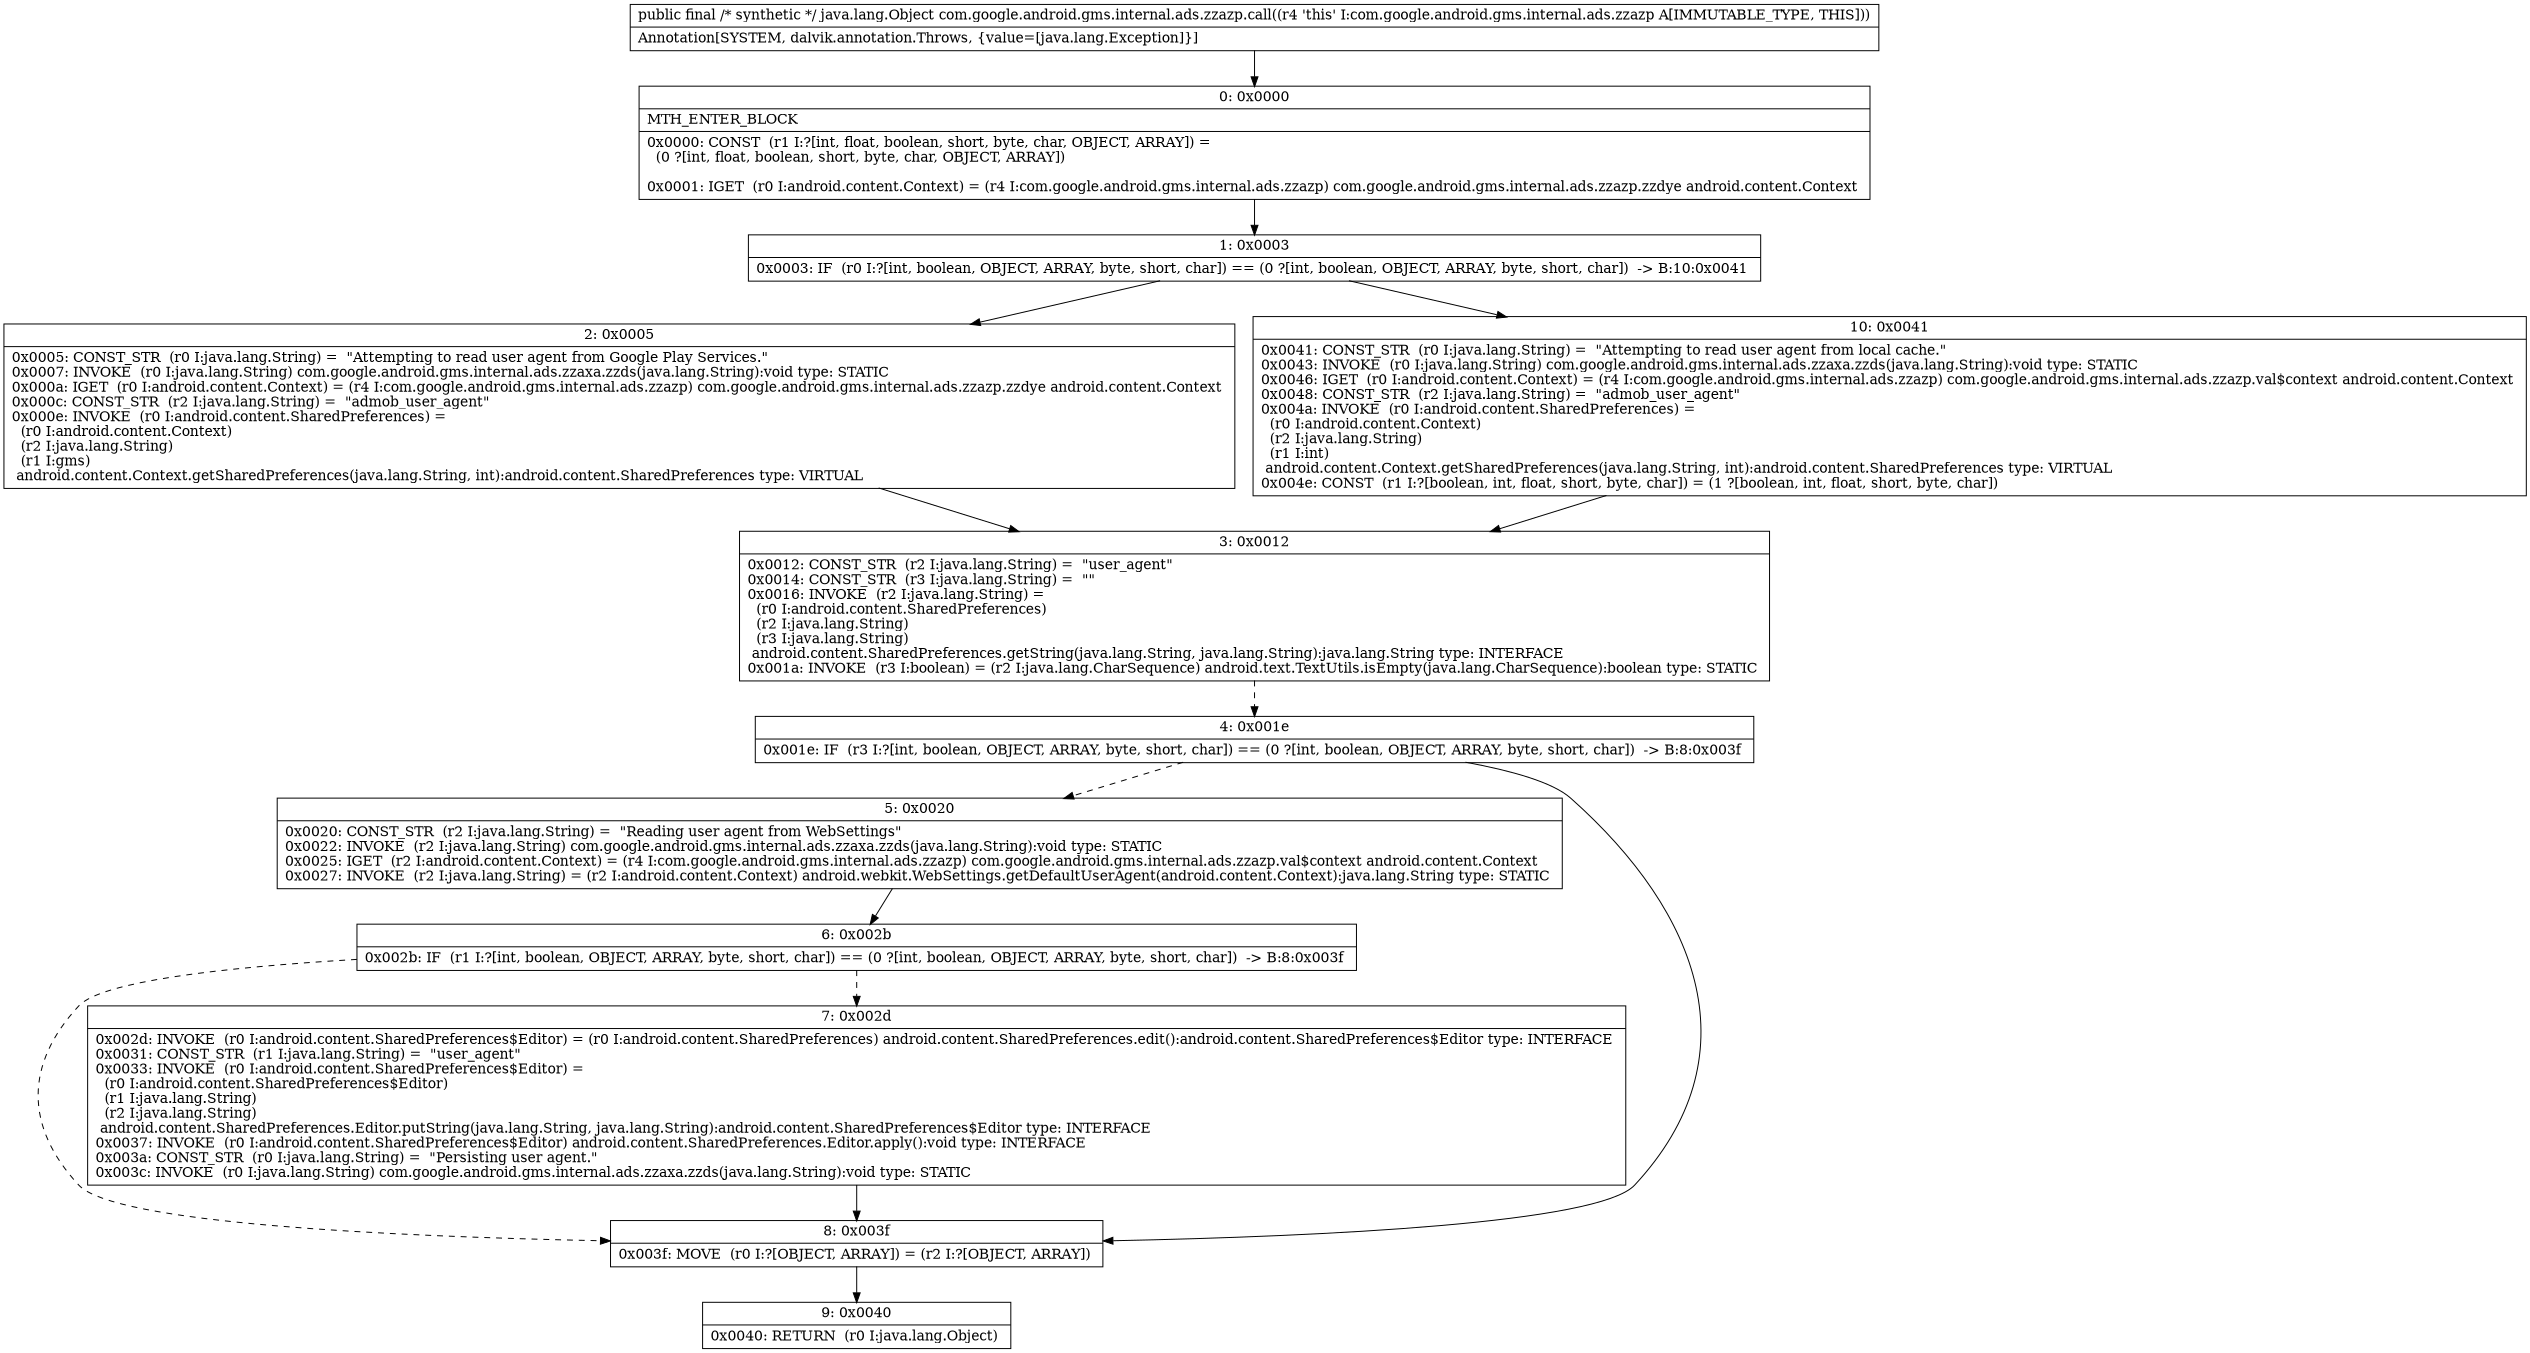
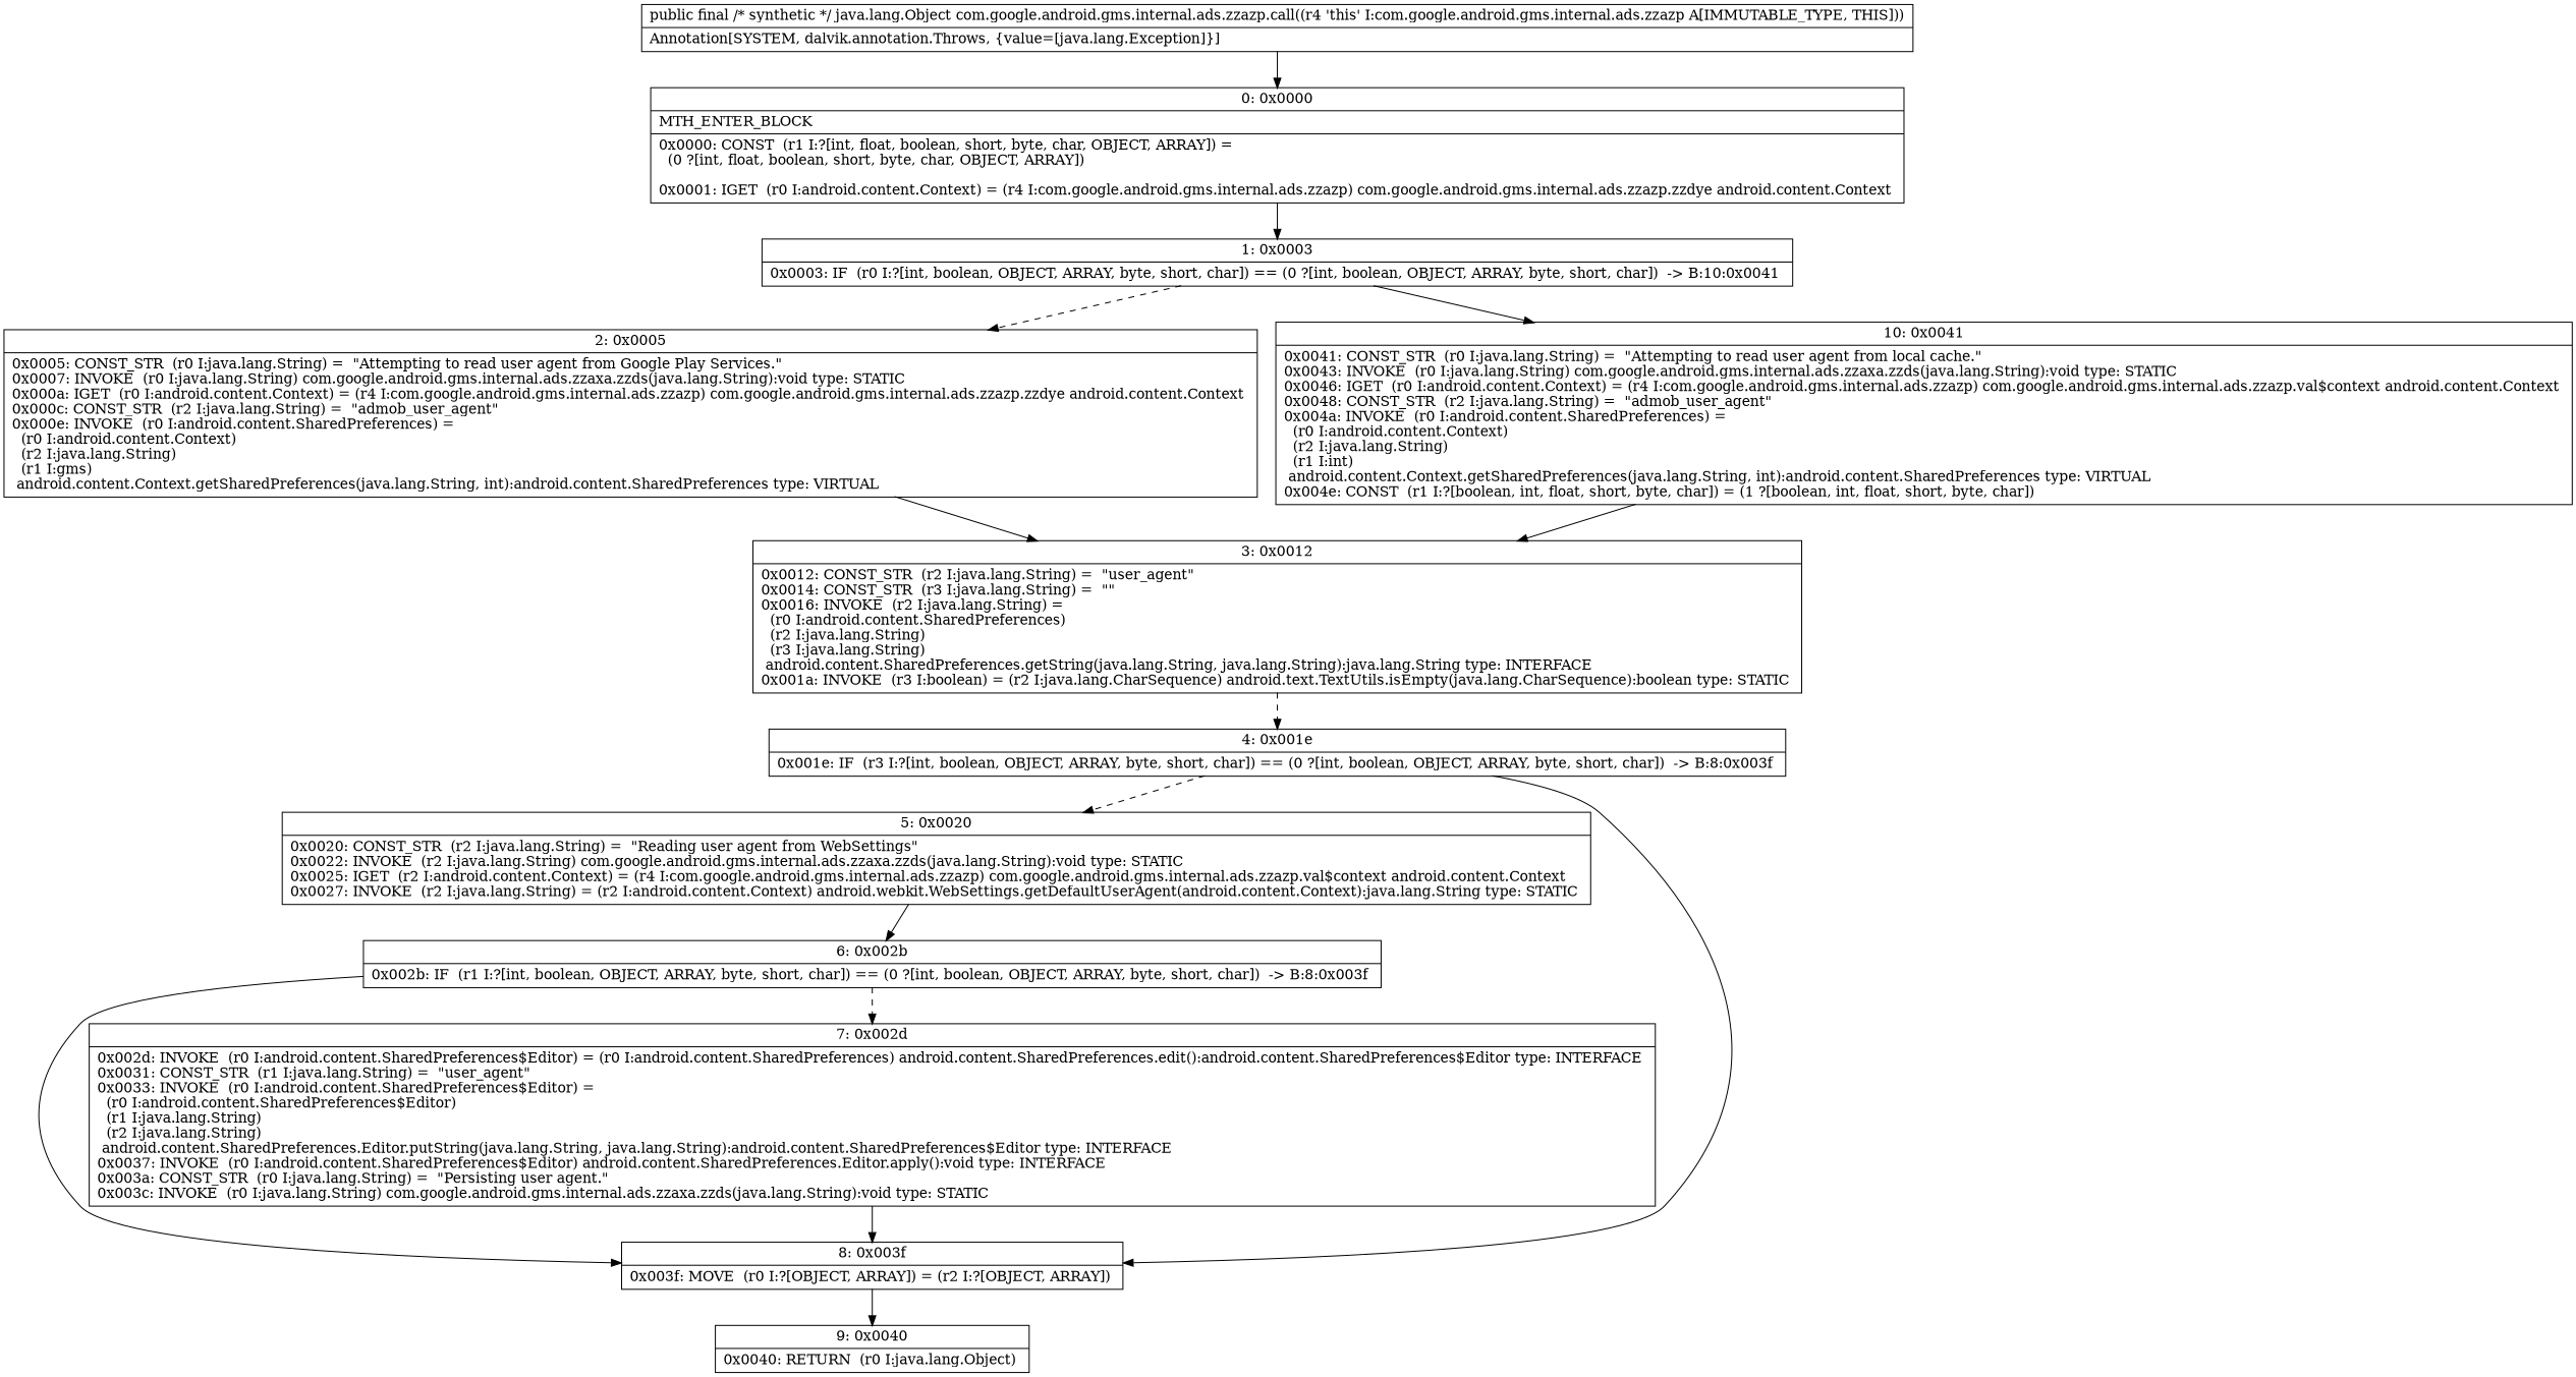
  digraph {
    node [shape=record]
    n1 [label="{0\:\ 0x0000|MTH_ENTER_BLOCK\l|0x0000: CONST  (r1 I:?[int, float, boolean, short, byte, char, OBJECT, ARRAY]) = \l  (0 ?[int, float, boolean, short, byte, char, OBJECT, ARRAY])\l \l0x0001: IGET  (r0 I:android.content.Context) = (r4 I:com.google.android.gms.internal.ads.zzazp) com.google.android.gms.internal.ads.zzazp.zzdye android.content.Context \l}"]
    n2 [label="{1\:\ 0x0003|0x0003: IF  (r0 I:?[int, boolean, OBJECT, ARRAY, byte, short, char]) == (0 ?[int, boolean, OBJECT, ARRAY, byte, short, char])  \-\> B:10:0x0041 \l}"]
    n3 [label="{2\:\ 0x0005|0x0005: CONST_STR  (r0 I:java.lang.String) =  \"Attempting to read user agent from Google Play Services.\" \l0x0007: INVOKE  (r0 I:java.lang.String) com.google.android.gms.internal.ads.zzaxa.zzds(java.lang.String):void type: STATIC \l0x000a: IGET  (r0 I:android.content.Context) = (r4 I:com.google.android.gms.internal.ads.zzazp) com.google.android.gms.internal.ads.zzazp.zzdye android.content.Context \l0x000c: CONST_STR  (r2 I:java.lang.String) =  \"admob_user_agent\" \l0x000e: INVOKE  (r0 I:android.content.SharedPreferences) = \l  (r0 I:android.content.Context)\l  (r2 I:java.lang.String)\l  (r1 I:gms)\l android.content.Context.getSharedPreferences(java.lang.String, int):android.content.SharedPreferences type: VIRTUAL \l}"]
    n4 [label="{10\:\ 0x0041|0x0041: CONST_STR  (r0 I:java.lang.String) =  \"Attempting to read user agent from local cache.\" \l0x0043: INVOKE  (r0 I:java.lang.String) com.google.android.gms.internal.ads.zzaxa.zzds(java.lang.String):void type: STATIC \l0x0046: IGET  (r0 I:android.content.Context) = (r4 I:com.google.android.gms.internal.ads.zzazp) com.google.android.gms.internal.ads.zzazp.val$context android.content.Context \l0x0048: CONST_STR  (r2 I:java.lang.String) =  \"admob_user_agent\" \l0x004a: INVOKE  (r0 I:android.content.SharedPreferences) = \l  (r0 I:android.content.Context)\l  (r2 I:java.lang.String)\l  (r1 I:int)\l android.content.Context.getSharedPreferences(java.lang.String, int):android.content.SharedPreferences type: VIRTUAL \l0x004e: CONST  (r1 I:?[boolean, int, float, short, byte, char]) = (1 ?[boolean, int, float, short, byte, char]) \l}"]
    n5 [label="{3\:\ 0x0012|0x0012: CONST_STR  (r2 I:java.lang.String) =  \"user_agent\" \l0x0014: CONST_STR  (r3 I:java.lang.String) =  \"\" \l0x0016: INVOKE  (r2 I:java.lang.String) = \l  (r0 I:android.content.SharedPreferences)\l  (r2 I:java.lang.String)\l  (r3 I:java.lang.String)\l android.content.SharedPreferences.getString(java.lang.String, java.lang.String):java.lang.String type: INTERFACE \l0x001a: INVOKE  (r3 I:boolean) = (r2 I:java.lang.CharSequence) android.text.TextUtils.isEmpty(java.lang.CharSequence):boolean type: STATIC \l}"]
    n6 [label="{4\:\ 0x001e|0x001e: IF  (r3 I:?[int, boolean, OBJECT, ARRAY, byte, short, char]) == (0 ?[int, boolean, OBJECT, ARRAY, byte, short, char])  \-\> B:8:0x003f \l}"]
    n7 [label="{5\:\ 0x0020|0x0020: CONST_STR  (r2 I:java.lang.String) =  \"Reading user agent from WebSettings\" \l0x0022: INVOKE  (r2 I:java.lang.String) com.google.android.gms.internal.ads.zzaxa.zzds(java.lang.String):void type: STATIC \l0x0025: IGET  (r2 I:android.content.Context) = (r4 I:com.google.android.gms.internal.ads.zzazp) com.google.android.gms.internal.ads.zzazp.val$context android.content.Context \l0x0027: INVOKE  (r2 I:java.lang.String) = (r2 I:android.content.Context) android.webkit.WebSettings.getDefaultUserAgent(android.content.Context):java.lang.String type: STATIC \l}"]
    n8 [label="{8\:\ 0x003f|0x003f: MOVE  (r0 I:?[OBJECT, ARRAY]) = (r2 I:?[OBJECT, ARRAY]) \l}"]
    n9 [label="{6\:\ 0x002b|0x002b: IF  (r1 I:?[int, boolean, OBJECT, ARRAY, byte, short, char]) == (0 ?[int, boolean, OBJECT, ARRAY, byte, short, char])  \-\> B:8:0x003f \l}"]
    n10 [label="{9\:\ 0x0040|0x0040: RETURN  (r0 I:java.lang.Object) \l}"]
    n11 [label="{7\:\ 0x002d|0x002d: INVOKE  (r0 I:android.content.SharedPreferences$Editor) = (r0 I:android.content.SharedPreferences) android.content.SharedPreferences.edit():android.content.SharedPreferences$Editor type: INTERFACE \l0x0031: CONST_STR  (r1 I:java.lang.String) =  \"user_agent\" \l0x0033: INVOKE  (r0 I:android.content.SharedPreferences$Editor) = \l  (r0 I:android.content.SharedPreferences$Editor)\l  (r1 I:java.lang.String)\l  (r2 I:java.lang.String)\l android.content.SharedPreferences.Editor.putString(java.lang.String, java.lang.String):android.content.SharedPreferences$Editor type: INTERFACE \l0x0037: INVOKE  (r0 I:android.content.SharedPreferences$Editor) android.content.SharedPreferences.Editor.apply():void type: INTERFACE \l0x003a: CONST_STR  (r0 I:java.lang.String) =  \"Persisting user agent.\" \l0x003c: INVOKE  (r0 I:java.lang.String) com.google.android.gms.internal.ads.zzaxa.zzds(java.lang.String):void type: STATIC \l}"]
    n12 [label="{public final \/* synthetic *\/ java.lang.Object com.google.android.gms.internal.ads.zzazp.call((r4 'this' I:com.google.android.gms.internal.ads.zzazp A[IMMUTABLE_TYPE, THIS]))  | Annotation[SYSTEM, dalvik.annotation.Throws, \{value=[java.lang.Exception]\}]\l}"]
    n1 -> n2
-   n2 -> n3 [style=solid]
+   n2 -> n3 [style=dashed]
    n2 -> n4
    n3 -> n5
    n4 -> n5
    n5 -> n6 [style=dashed]
    n6 -> n7 [style=dashed]
    n6 -> n8
    n7 -> n9
    n8 -> n10
-   n9 -> n8 [style=dashed]
+   n9 -> n8
    n9 -> n11 [style=dashed]
    n11 -> n8
    n12 -> n1
  }
